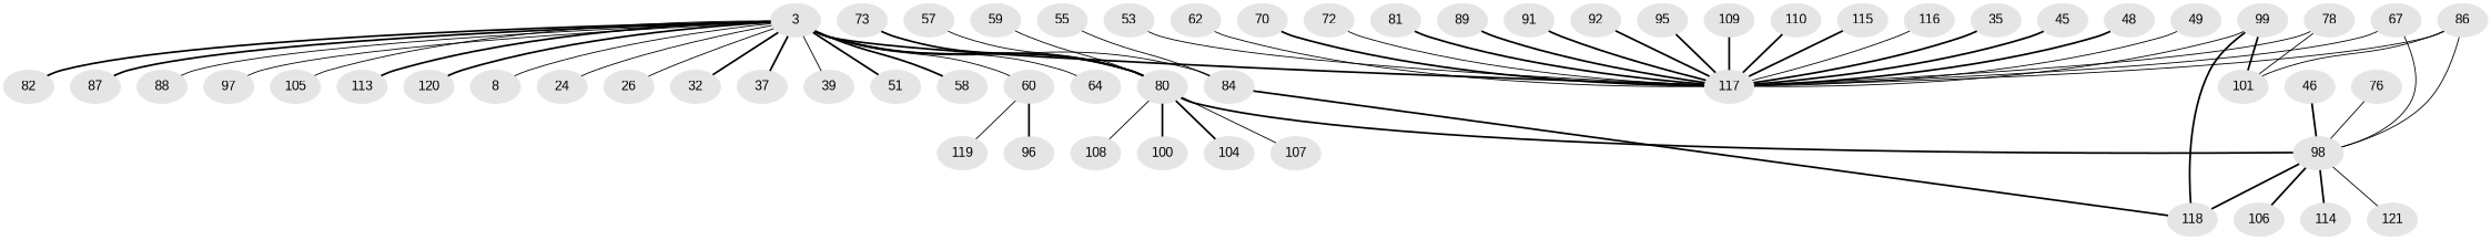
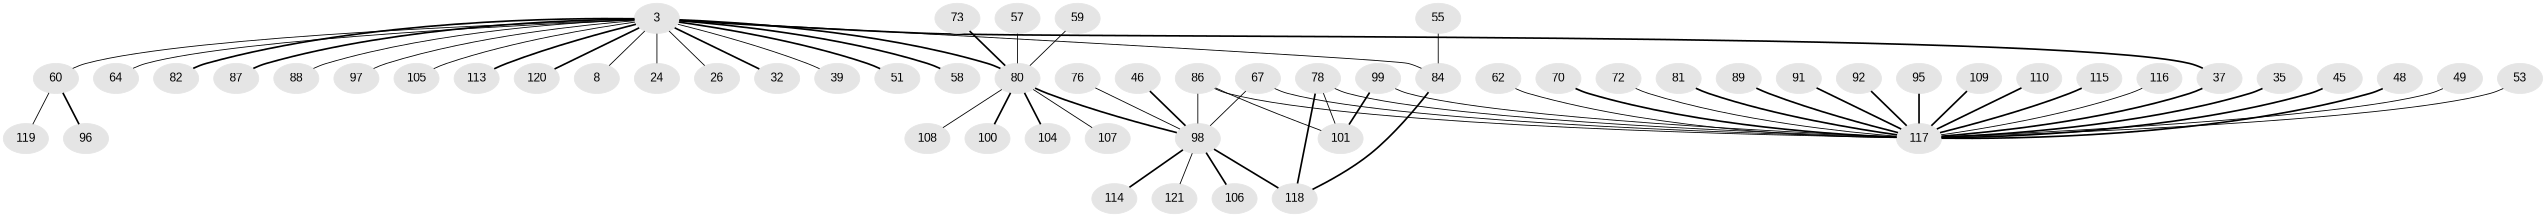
  graph {
    fontname="Liberation Sans"
    node [color=gray90 fontname="Liberation Sans" style=filled]
    edge [fontname="Liberation Sans" style=bold]
    3 [super="+2"]
    8
    24
    26
    32
    37 [super="+30"]
    39
    51
    58
    60
    64
    80 [super="+10+43+31+1+27+41+50+52+56"]
    82
    84 [super="+21+54"]
    87 [super="+85"]
    88
    97
    105
    113
    117 [super="+33+112+102+36+103+9+22"]
    120 [super="+78"]
    96
    119
    98 [super="+40+44"]
    100
    104
    107
    108
    118 [super="+14+17+66"]
    101 [super="+93+16"]
    35
    45
    106
    114
    121 [super="+75"]
    46
    48
    49
    53
    55
    57
    59
    62
    67
    70
    n46 [label=78 super="+61"]
    72
    73
    76 [super="+42"]
    81
    86 [super="+34"]
    89
    91
    92
    95 [super="+25"]
    99
    109
    110
    115 [super="+83+111"]
    116
    3 -- 8 [style=solid]
    3 -- 24 [style=solid]
    3 -- 26 [style=solid]
    3 -- 32
    3 -- 37
    3 -- 39 [style=solid]
    3 -- 51
    3 -- 58
    3 -- 60 [style=solid weight=2]
    3 -- 64 [style=solid]
    3 -- 80 [weight=3]
    3 -- 82
    3 -- 84 [style=solid weight=2]
    3 -- 87
    3 -- 88 [style=solid]
    3 -- 97 [style=solid]
    3 -- 105 [style=solid]
    3 -- 113
-   3 -- 117 [weight=5]
+   37 -- 117 [weight=5]
    3 -- 120
    60 -- 96
    60 -- 119 [style=solid]
    80 -- 98 [weight=2]
    80 -- 100
    80 -- 104
    80 -- 107 [style=solid]
    80 -- 108 [style=solid]
    84 -- 118
    98 -- 118 [weight=2]
    98 -- 106
    98 -- 114
    98 -- 121 [style=solid]
    35 -- 117
    45 -- 117
    46 -- 98
    48 -- 117
    49 -- 117 [style=solid]
    53 -- 117 [style=solid]
    55 -- 84 [style=solid]
    57 -- 80 [style=solid]
    59 -- 80 [style=solid]
    62 -- 117 [style=solid]
    67 -- 117 [style=solid]
    67 -- 98 [style=solid]
    70 -- 117
    n46 -- 117 [style=solid weight=3]
-   99 -- 118
+   n46 -- 118
    n46 -- 101 [style=solid]
    72 -- 117 [style=solid]
    73 -- 80
    76 -- 98 [style=solid]
    81 -- 117
    86 -- 117 [style=solid weight=2]
    86 -- 98 [style=solid weight=2]
    86 -- 101 [style=solid]
    89 -- 117
    91 -- 117
    92 -- 117
    95 -- 117
    99 -- 117 [style=solid]
    99 -- 101
    109 -- 117
    110 -- 117
    115 -- 117
    116 -- 117 [style=solid]
  }
